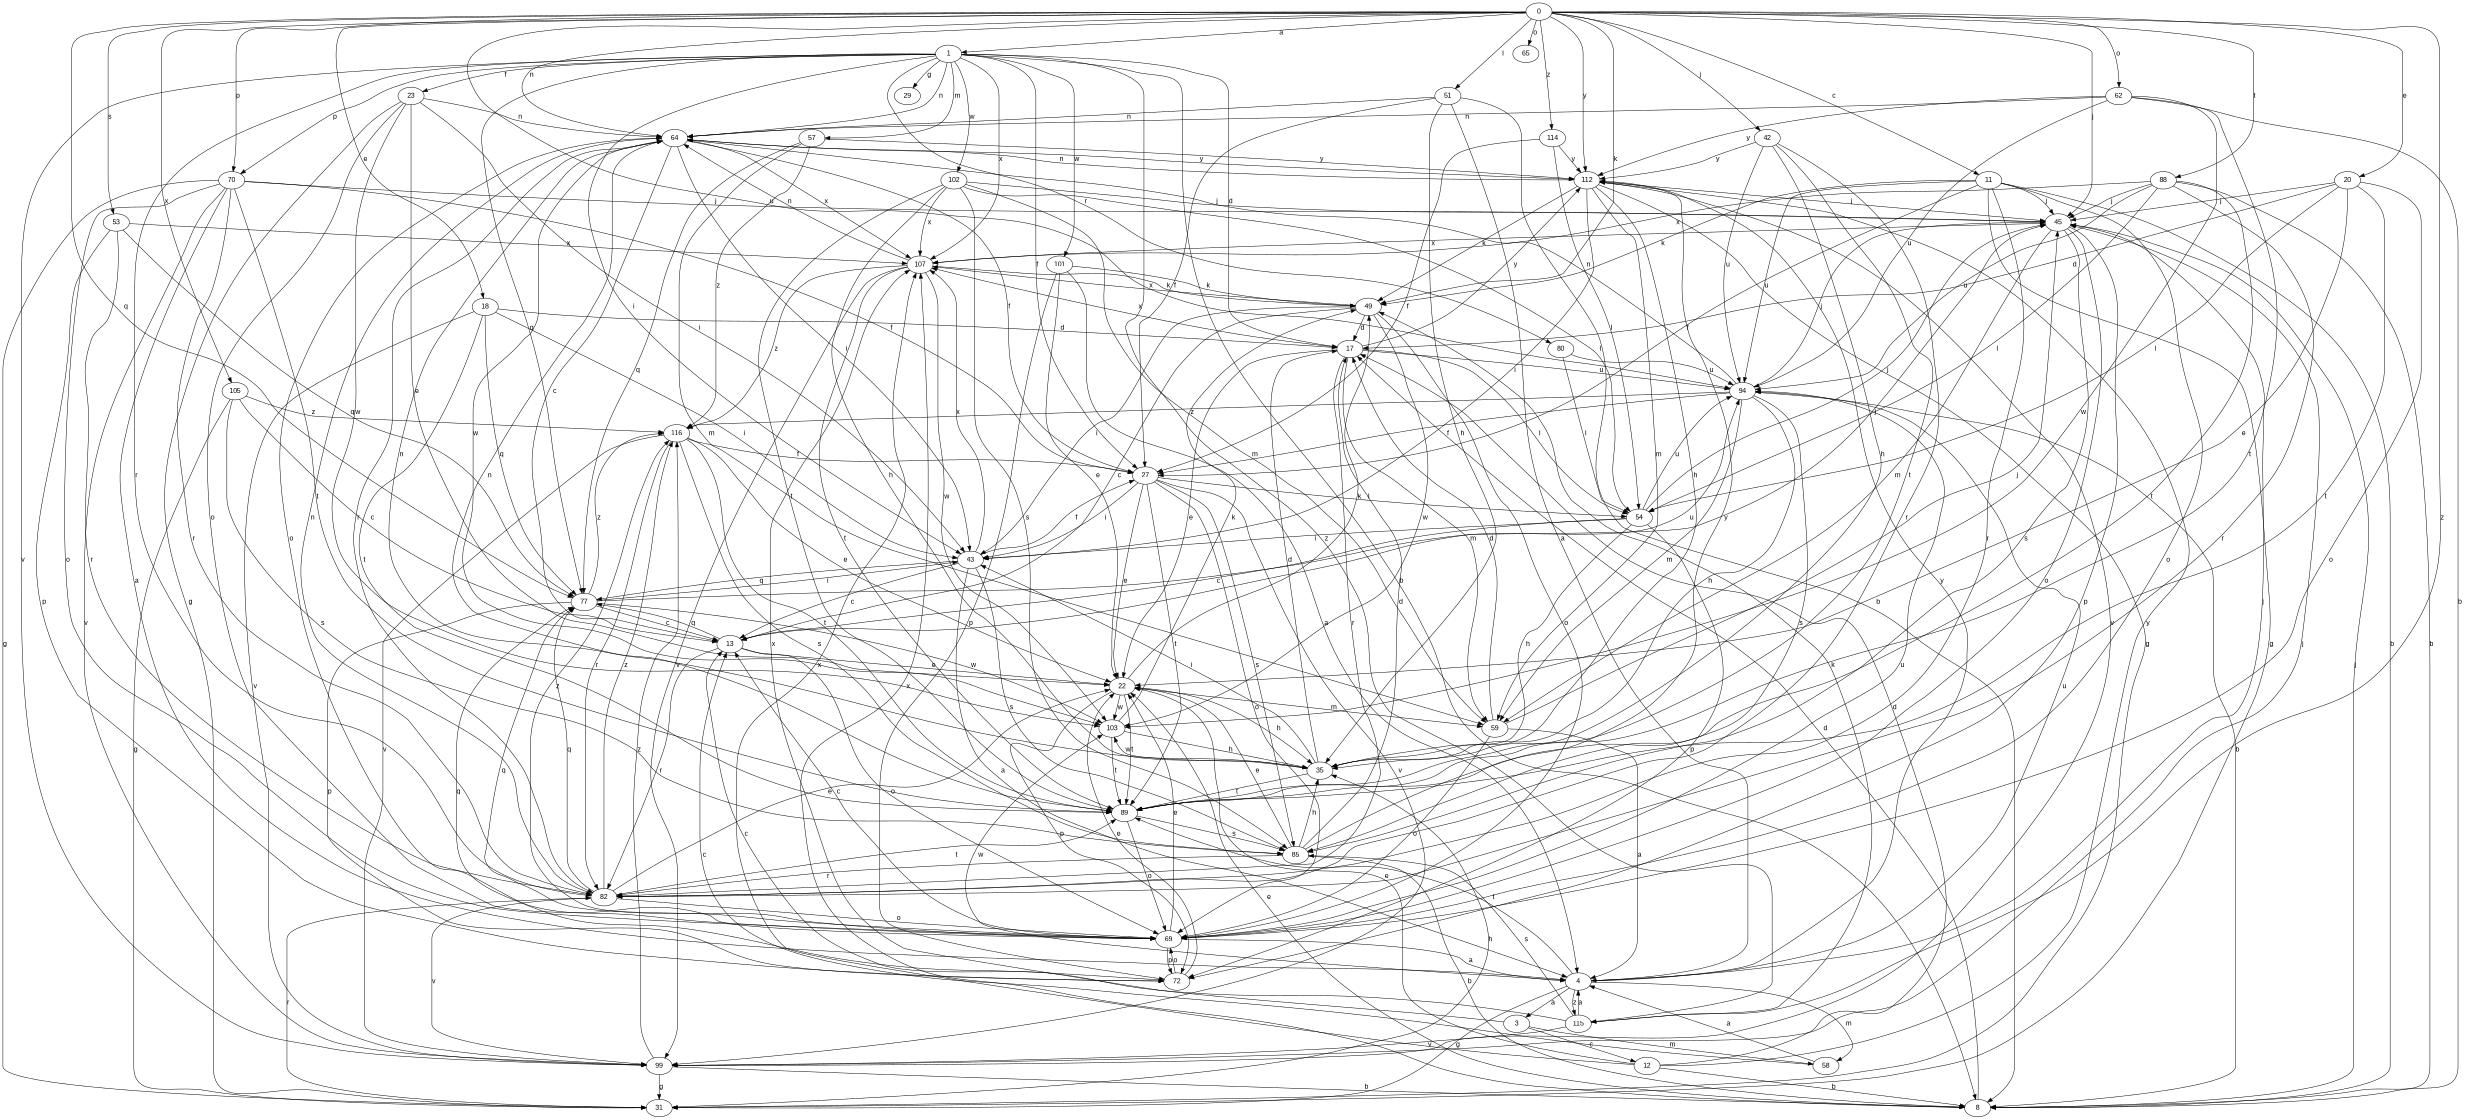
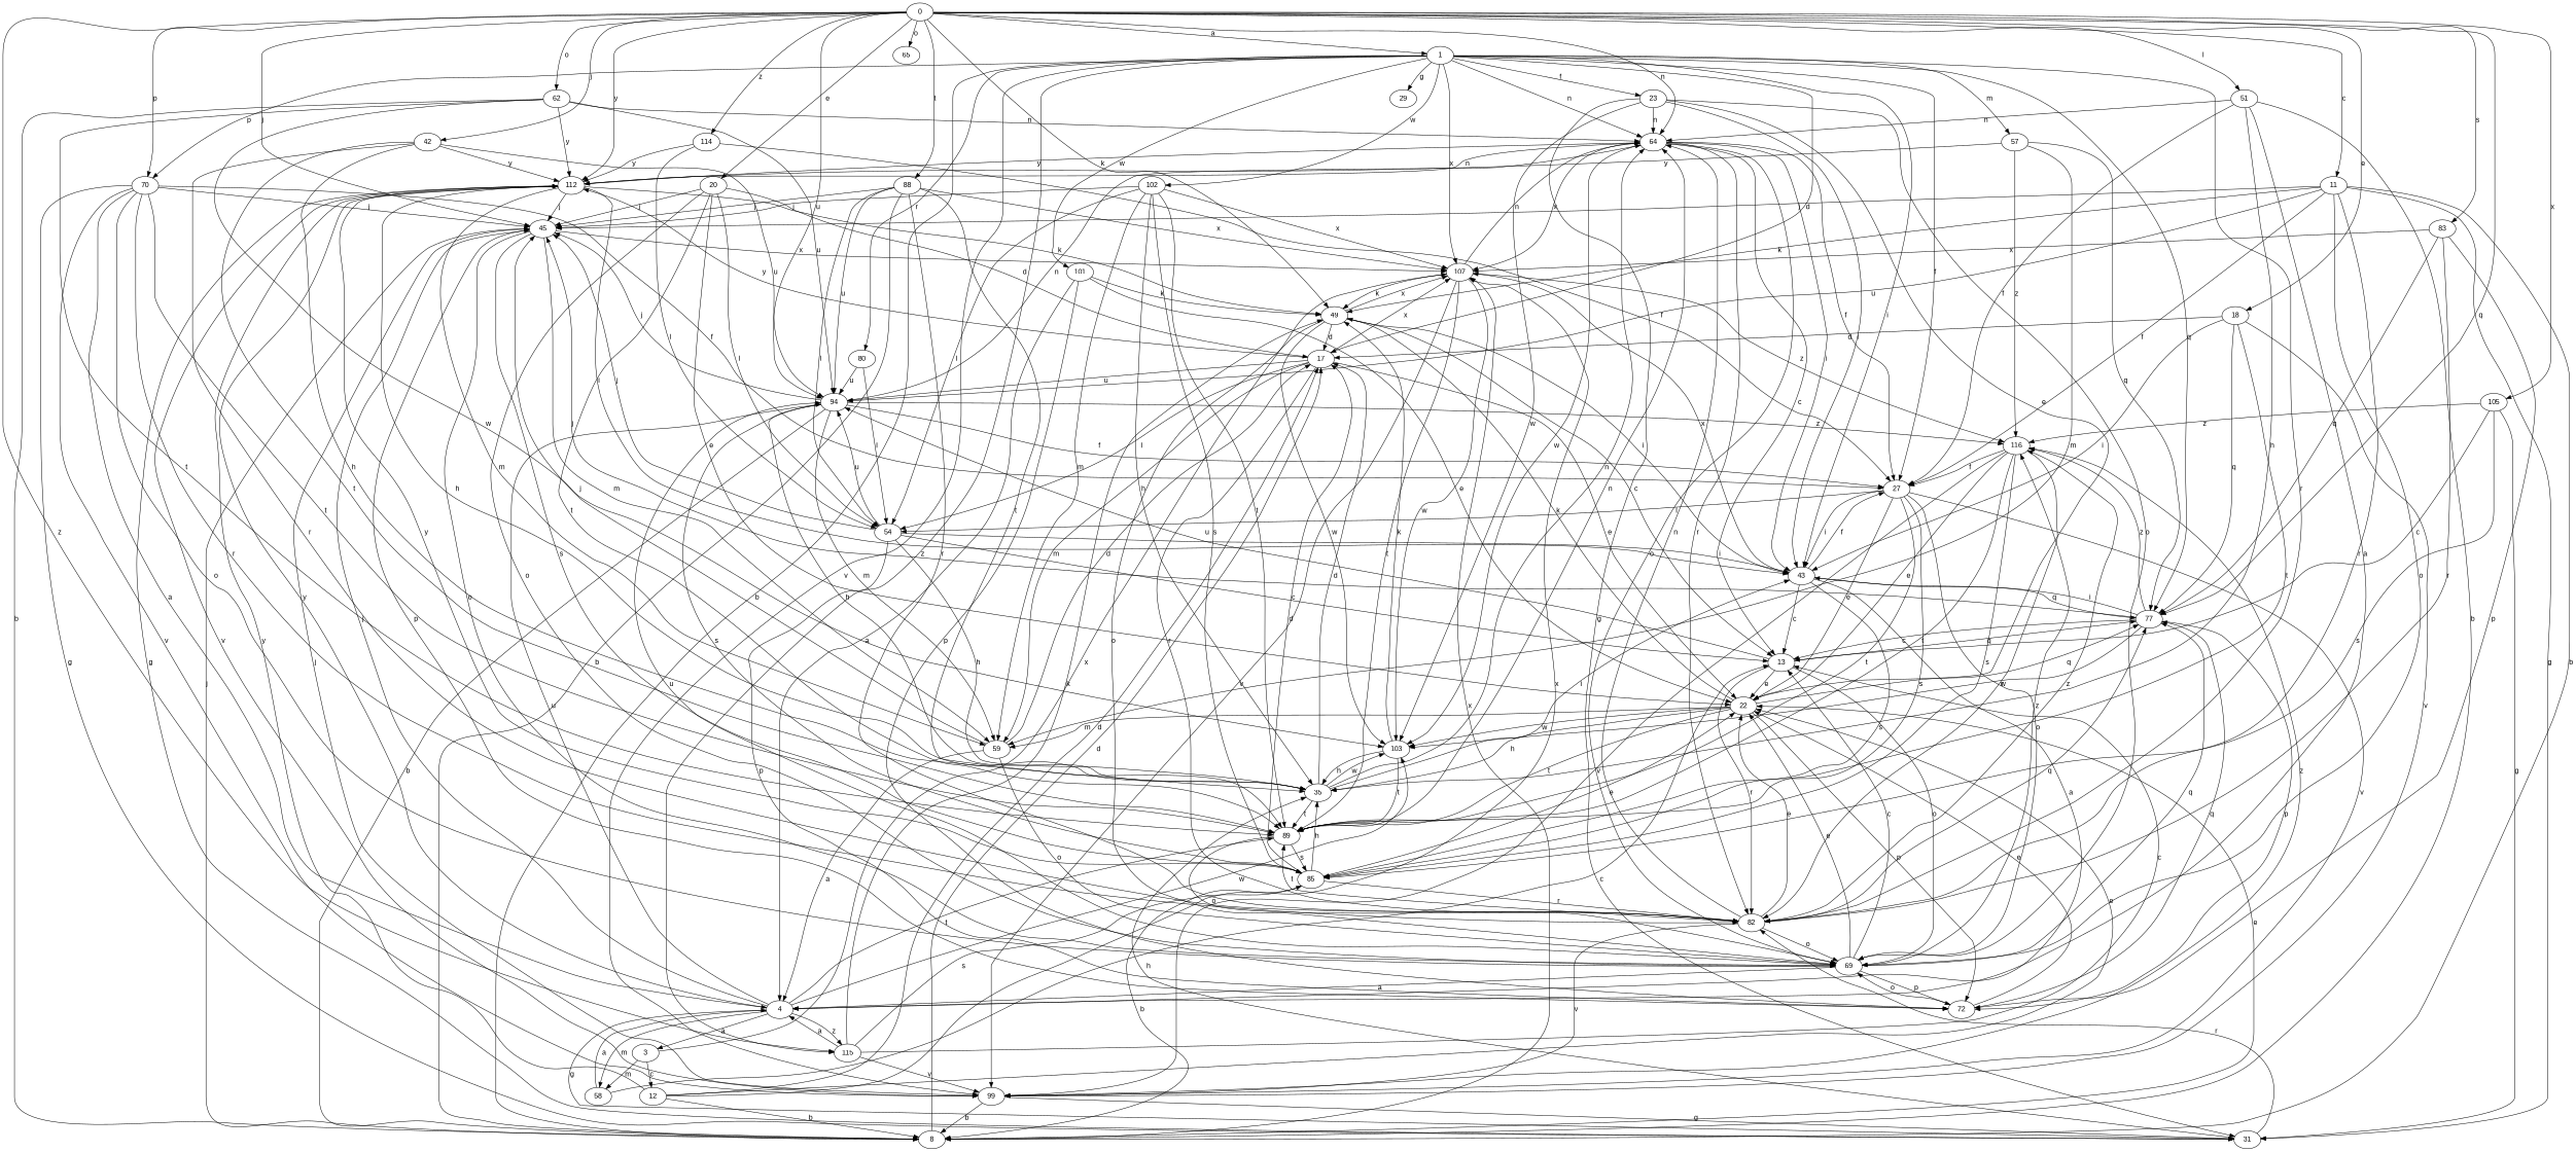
  strict digraph {
    fontname="Liberation Sans"
    node [fontname="Liberation Sans"]
    edge [fontname="Liberation Sans"]
    0
    1
    11
    18
    20
    42
    45
    49
    51
    64
    65
    n12 [label=62]
    70
    77
-   83 [label=53]
+   83
    88
    94
    105
    112
    114
    115
    8
    17
    23
    27
    29
    n27 [label=43]
    57
    80
    82
    99
    101
    102
    107
    31
    69
    89
    22
    54
    35
    59
    72
    85
    103
    13
    4
    116
    3
    12
    58
    0 -> 1 [label=a]
    0 -> 11 [label=c]
    0 -> 18 [label=e]
    0 -> 20 [label=e]
    0 -> 42 [label=j]
    0 -> 45 [label=j]
    0 -> 49 [label=k]
    0 -> 51 [label=l]
    0 -> 64 [label=n]
    0 -> 65 [label=o]
    0 -> n12 [label=o]
    0 -> 70 [label=p]
    0 -> 77 [label=q]
    0 -> 83 [label=s]
    0 -> 88 [label=t]
    0 -> 94 [label=u]
    0 -> 105 [label=x]
    0 -> 112 [label=y]
    0 -> 114 [label=z]
    0 -> 115 [label=z]
    1 -> 64 [label=n]
    1 -> 70 [label=p]
    1 -> 77 [label=q]
    1 -> 115 [label=z]
    1 -> 8 [label=b]
    1 -> 17 [label=d]
    1 -> 23 [label=f]
    1 -> 27 [label=f]
    1 -> 29 [label=g]
    1 -> n27 [label=i]
    1 -> 57 [label=m]
    1 -> 80 [label=r]
    1 -> 82 [label=r]
    1 -> 99 [label=v]
    1 -> 101 [label=w]
    1 -> 102 [label=w]
    1 -> 107 [label=x]
    11 -> 45 [label=j]
    11 -> 49 [label=k]
    11 -> 94 [label=u]
    11 -> 8 [label=b]
    11 -> 27 [label=f]
    11 -> 82 [label=r]
    11 -> 31 [label=g]
    11 -> 69 [label=o]
    18 -> 77 [label=q]
    18 -> 17 [label=d]
    18 -> n27 [label=i]
    18 -> 99 [label=v]
    18 -> 89 [label=t]
    20 -> 45 [label=j]
    20 -> 17 [label=d]
    20 -> 69 [label=o]
    20 -> 89 [label=t]
    20 -> 22 [label=e]
    20 -> 54 [label=l]
    42 -> 94 [label=u]
    42 -> 112 [label=y]
    42 -> 82 [label=r]
    42 -> 89 [label=t]
    42 -> 35 [label=h]
    45 -> 107 [label=x]
    45 -> 69 [label=o]
    45 -> 59 [label=m]
    45 -> 72 [label=p]
    45 -> 85 [label=s]
    49 -> 17 [label=d]
    49 -> n27 [label=i]
    49 -> 107 [label=x]
    49 -> 69 [label=o]
    49 -> 103 [label=w]
    49 -> 13 [label=c]
    51 -> 64 [label=n]
    51 -> 8 [label=b]
    51 -> 27 [label=f]
    51 -> 35 [label=h]
    51 -> 4 [label=a]
    64 -> 112 [label=y]
    64 -> 27 [label=f]
    64 -> n27 [label=i]
    64 -> 82 [label=r]
    64 -> 107 [label=x]
    64 -> 69 [label=o]
    64 -> 103 [label=w]
    64 -> 13 [label=c]
    n12 -> 64 [label=n]
    n12 -> 94 [label=u]
    n12 -> 112 [label=y]
    n12 -> 8 [label=b]
    n12 -> 89 [label=t]
    n12 -> 103 [label=w]
    70 -> 45 [label=j]
    70 -> 27 [label=f]
    70 -> 82 [label=r]
    70 -> 99 [label=v]
    70 -> 31 [label=g]
    70 -> 69 [label=o]
    70 -> 89 [label=t]
    70 -> 4 [label=a]
    77 -> 45 [label=j]
    77 -> n27 [label=i]
    77 -> 72 [label=p]
    77 -> 103 [label=w]
    77 -> 13 [label=c]
    77 -> 116 [label=z]
    83 -> 77 [label=q]
    83 -> 82 [label=r]
    83 -> 107 [label=x]
    83 -> 72 [label=p]
    88 -> 45 [label=j]
    88 -> 94 [label=u]
    88 -> 8 [label=b]
    88 -> 82 [label=r]
    88 -> 107 [label=x]
    88 -> 89 [label=t]
    88 -> 54 [label=l]
    94 -> 45 [label=j]
    94 -> 64 [label=n]
    94 -> 8 [label=b]
    94 -> 27 [label=f]
    94 -> 35 [label=h]
    94 -> 59 [label=m]
    94 -> 85 [label=s]
    94 -> 116 [label=z]
    105 -> 31 [label=g]
    105 -> 85 [label=s]
    105 -> 13 [label=c]
    105 -> 116 [label=z]
    112 -> 45 [label=j]
    112 -> 49 [label=k]
    112 -> 64 [label=n]
    112 -> n27 [label=i]
    112 -> 99 [label=v]
    112 -> 31 [label=g]
    112 -> 35 [label=h]
    112 -> 59 [label=m]
    114 -> 112 [label=y]
    114 -> 27 [label=f]
    114 -> 54 [label=l]
    115 -> 49 [label=k]
    115 -> 99 [label=v]
    115 -> 85 [label=s]
    115 -> 13 [label=c]
    115 -> 4 [label=a]
    8 -> 45 [label=j]
    8 -> 17 [label=d]
    8 -> 107 [label=x]
    8 -> 22 [label=e]
    17 -> 94 [label=u]
    17 -> 112 [label=y]
    17 -> 82 [label=r]
    17 -> 107 [label=x]
    17 -> 22 [label=e]
    17 -> 54 [label=l]
    17 -> 59 [label=m]
    23 -> 64 [label=n]
    23 -> n27 [label=i]
    23 -> 31 [label=g]
    23 -> 69 [label=o]
    23 -> 22 [label=e]
    23 -> 103 [label=w]
    27 -> n27 [label=i]
    27 -> 99 [label=v]
    27 -> 69 [label=o]
    27 -> 89 [label=t]
    27 -> 22 [label=e]
    27 -> 54 [label=l]
    27 -> 85 [label=s]
    n27 -> 77 [label=q]
    n27 -> 27 [label=f]
    n27 -> 107 [label=x]
    n27 -> 85 [label=s]
    n27 -> 13 [label=c]
    n27 -> 4 [label=a]
    57 -> 77 [label=q]
    57 -> 112 [label=y]
    57 -> 59 [label=m]
    57 -> 116 [label=z]
    80 -> 94 [label=u]
    80 -> 54 [label=l]
    82 -> 64 [label=n]
    82 -> 77 [label=q]
    82 -> 99 [label=v]
    82 -> 69 [label=o]
    82 -> 89 [label=t]
    82 -> 22 [label=e]
    82 -> 116 [label=z]
    99 -> 45 [label=j]
    99 -> 8 [label=b]
    99 -> 31 [label=g]
    99 -> 116 [label=z]
    101 -> 49 [label=k]
    101 -> 22 [label=e]
    101 -> 72 [label=p]
    101 -> 4 [label=a]
    102 -> 45 [label=j]
    102 -> 107 [label=x]
    102 -> 89 [label=t]
    102 -> 54 [label=l]
    102 -> 35 [label=h]
    102 -> 59 [label=m]
    102 -> 85 [label=s]
    107 -> 49 [label=k]
    107 -> 64 [label=n]
    107 -> 99 [label=v]
    107 -> 89 [label=t]
    107 -> 103 [label=w]
    107 -> 116 [label=z]
    31 -> 82 [label=r]
    31 -> 35 [label=h]
    69 -> 77 [label=q]
    69 -> 94 [label=u]
    69 -> 22 [label=e]
    69 -> 72 [label=p]
    69 -> 13 [label=c]
    69 -> 4 [label=a]
    69 -> 116 [label=z]
    89 -> 64 [label=n]
    89 -> 69 [label=o]
    89 -> 85 [label=s]
    22 -> 49 [label=k]
+   22 -> 77 [label=q]
    22 -> 89 [label=t]
    22 -> 35 [label=h]
    22 -> 59 [label=m]
    22 -> 72 [label=p]
    22 -> 103 [label=w]
    54 -> 45 [label=j]
    54 -> 94 [label=u]
    54 -> n27 [label=i]
    54 -> 35 [label=h]
    54 -> 72 [label=p]
    54 -> 13 [label=c]
    35 -> 64 [label=n]
    35 -> 17 [label=d]
    35 -> n27 [label=i]
    35 -> 89 [label=t]
    35 -> 103 [label=w]
    59 -> 45 [label=j]
    59 -> 17 [label=d]
    59 -> 69 [label=o]
    59 -> 4 [label=a]
    72 -> 77 [label=q]
    72 -> 69 [label=o]
    72 -> 22 [label=e]
    85 -> 112 [label=y]
    85 -> 8 [label=b]
    85 -> 17 [label=d]
    85 -> 82 [label=r]
    85 -> 22 [label=e]
    85 -> 35 [label=h]
    103 -> 49 [label=k]
    103 -> 89 [label=t]
    103 -> 35 [label=h]
    13 -> 77 [label=q]
    13 -> 94 [label=u]
    13 -> 82 [label=r]
    13 -> 69 [label=o]
    13 -> 22 [label=e]
    4 -> 45 [label=j]
    4 -> 94 [label=u]
    4 -> 112 [label=y]
    4 -> 115 [label=z]
    4 -> 31 [label=g]
    4 -> 89 [label=t]
    4 -> 103 [label=w]
    4 -> 3 [label=a]
    4 -> 58 [label=m]
    116 -> 27 [label=f]
    116 -> 82 [label=r]
    116 -> 99 [label=v]
    116 -> 89 [label=t]
    116 -> 22 [label=e]
    116 -> 85 [label=s]
    3 -> 107 [label=x]
    3 -> 12 [label=c]
    3 -> 58 [label=m]
    12 -> 112 [label=y]
    12 -> 8 [label=b]
    12 -> 17 [label=d]
    12 -> 107 [label=x]
    12 -> 22 [label=e]
    58 -> 13 [label=c]
    58 -> 4 [label=a]
  }
